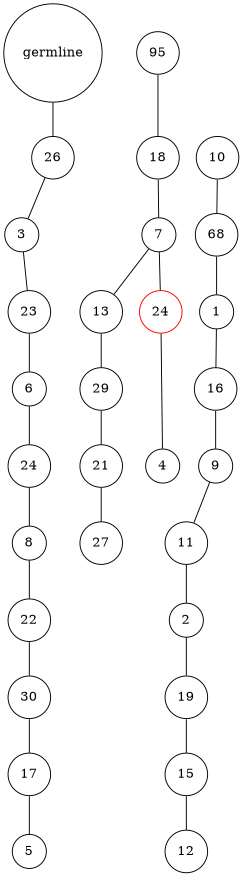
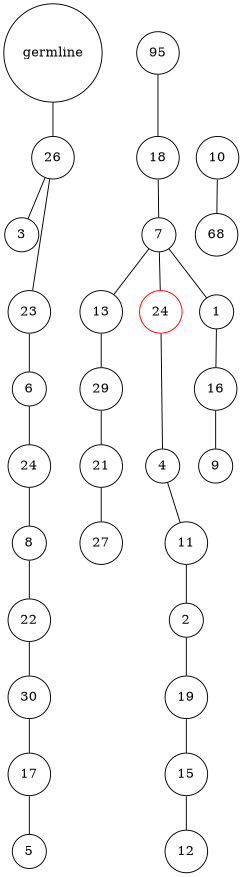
  graph {
    rankdir=UD
    splines=line
    node [shape=circle]
    n1 [label=germline]
    n2 [label=26]
    n3 [label=3]
    n4 [label=23]
    n5 [label=6]
    n6 [label=24]
    n7 [label=8]
    n8 [label=22]
    n9 [label=30]
    n10 [label=95]
    n11 [label=18]
    n12 [label=7]
    n13 [label=13]
    n14 [color=red label=24]
    n15 [label=29]
    n16 [label=4]
    n17 [label=21]
    n18 [label=27]
    n19 [label=10]
    n20 [label=68]
    n21 [label=1]
    n22 [label=16]
    n23 [label=9]
    n24 [label=11]
    n25 [label=2]
    n26 [label=19]
    n27 [label=15]
    n28 [label=12]
    n29 [label=17]
    n30 [label=5]
    n1 -- n2
    n2 -- n3
-   n3 -- n4
+   n2 -- n4
    n4 -- n5
    n5 -- n6
    n6 -- n7
    n7 -- n8
    n8 -- n9
    n9 -- n29
    n10 -- n11
    n11 -- n12
    n12 -- n13
    n12 -- n14
    n13 -- n15
    n14 -- n16
    n15 -- n17
    n17 -- n18
    n19 -- n20
-   n20 -- n21
+   n12 -- n21
    n21 -- n22
    n22 -- n23
-   n23 -- n24
+   n16 -- n24
    n24 -- n25
    n25 -- n26
    n26 -- n27
    n27 -- n28
    n29 -- n30
  }
